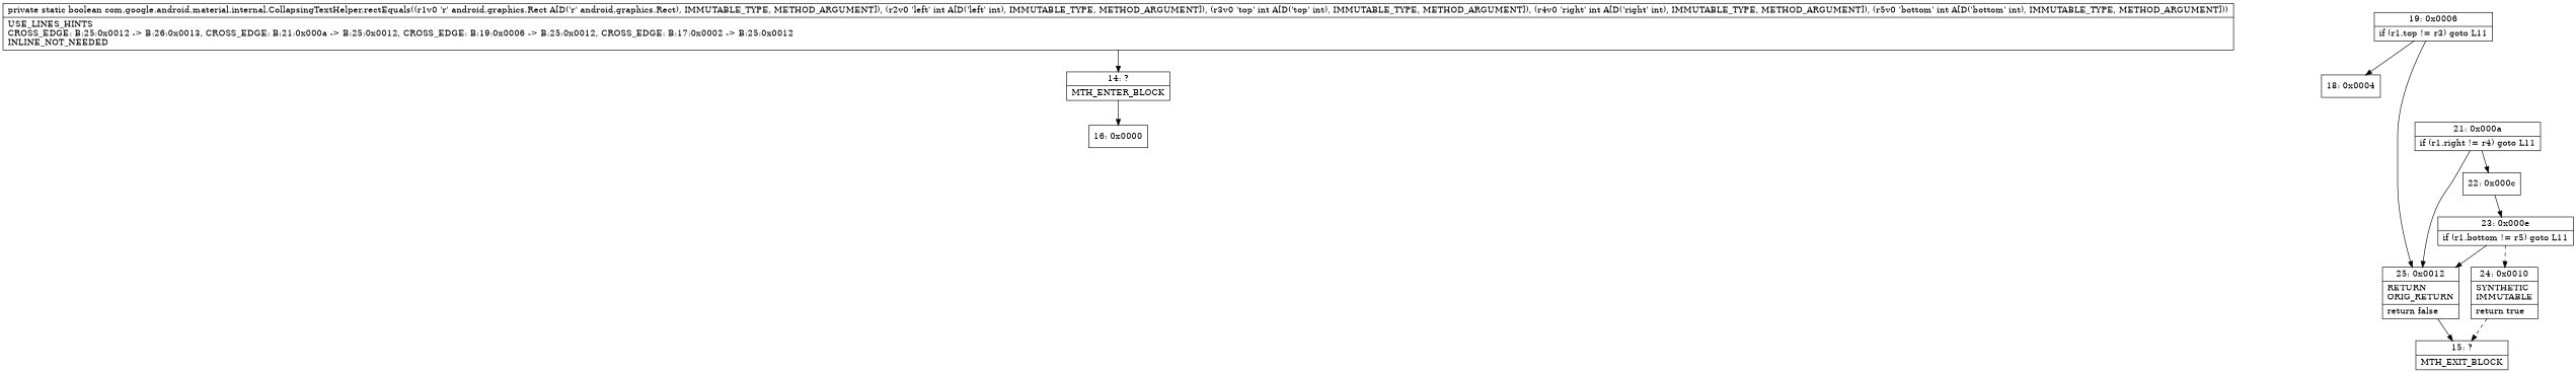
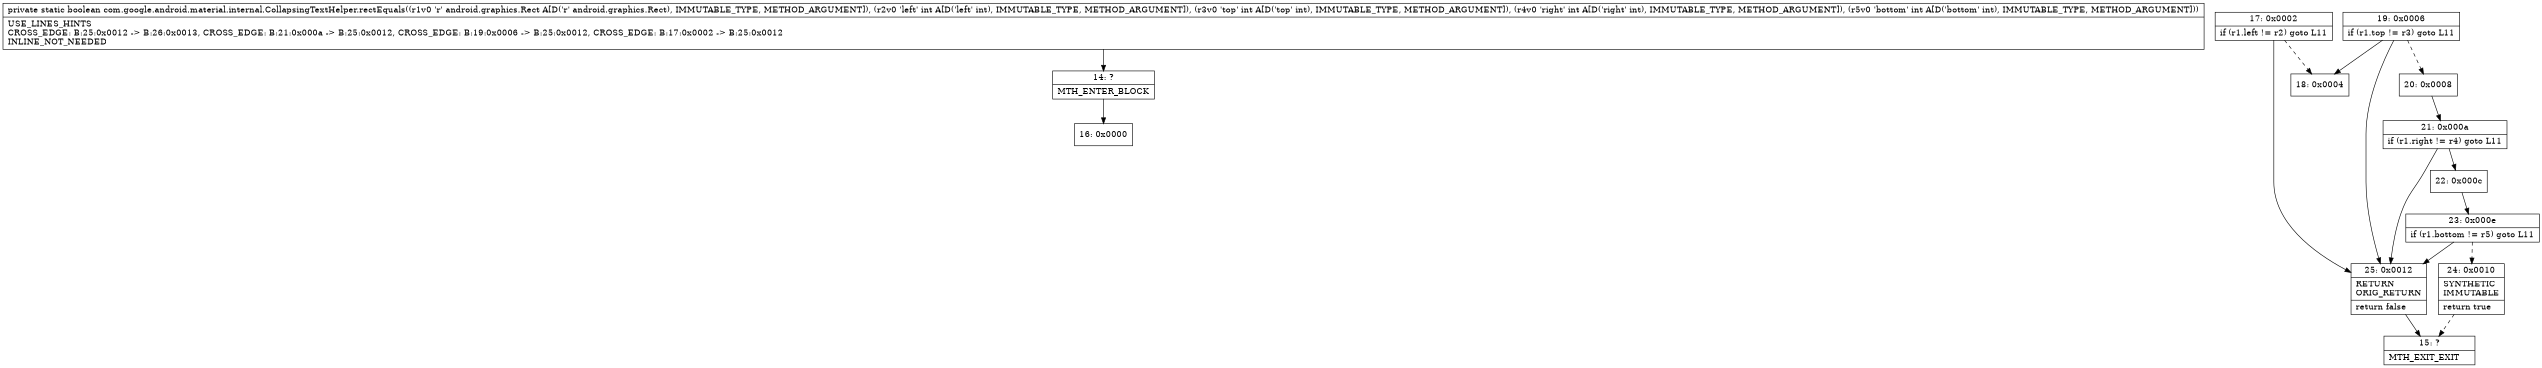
  digraph {
    node [shape=record]
    n1 [label="{14\:\ ?|MTH_ENTER_BLOCK\l}"]
    n2 [label="{16\:\ 0x0000}"]
+   n3 [label="{17\:\ 0x0002|if (r1.left != r2) goto L11\l}"]
    n4 [label="{18\:\ 0x0004}"]
    n5 [label="{25\:\ 0x0012|RETURN\lORIG_RETURN\l|return false\l}"]
-   n6 [label="{15\:\ ?|MTH_EXIT_BLOCK\l}"]
+   n6 [label="{15\:\ ?|MTH_EXIT_EXIT\l}"]
    n7 [label="{19\:\ 0x0006|if (r1.top != r3) goto L11\l}"]
+   n8 [label="{20\:\ 0x0008}"]
    n9 [label="{21\:\ 0x000a|if (r1.right != r4) goto L11\l}"]
    n10 [label="{22\:\ 0x000c}"]
    n11 [label="{23\:\ 0x000e|if (r1.bottom != r5) goto L11\l}"]
    n12 [label="{24\:\ 0x0010|SYNTHETIC\lIMMUTABLE\l|return true\l}"]
    n13 [label="{private static boolean com.google.android.material.internal.CollapsingTextHelper.rectEquals((r1v0 'r' android.graphics.Rect A[D('r' android.graphics.Rect), IMMUTABLE_TYPE, METHOD_ARGUMENT]), (r2v0 'left' int A[D('left' int), IMMUTABLE_TYPE, METHOD_ARGUMENT]), (r3v0 'top' int A[D('top' int), IMMUTABLE_TYPE, METHOD_ARGUMENT]), (r4v0 'right' int A[D('right' int), IMMUTABLE_TYPE, METHOD_ARGUMENT]), (r5v0 'bottom' int A[D('bottom' int), IMMUTABLE_TYPE, METHOD_ARGUMENT]))  | USE_LINES_HINTS\lCROSS_EDGE: B:25:0x0012 \-\> B:26:0x0013, CROSS_EDGE: B:21:0x000a \-\> B:25:0x0012, CROSS_EDGE: B:19:0x0006 \-\> B:25:0x0012, CROSS_EDGE: B:17:0x0002 \-\> B:25:0x0012\lINLINE_NOT_NEEDED\l}"]
    n1 -> n2
+   n3 -> n4 [style=dashed]
+   n3 -> n5
    n5 -> n6
    n7 -> n4
    n7 -> n5
+   n7 -> n8 [style=dashed]
+   n8 -> n9
    n9 -> n5
    n9 -> n10 [style=solid]
    n10 -> n11
    n11 -> n5
    n11 -> n12 [style=dashed]
    n12 -> n6 [style=dashed]
    n13 -> n1
  }
